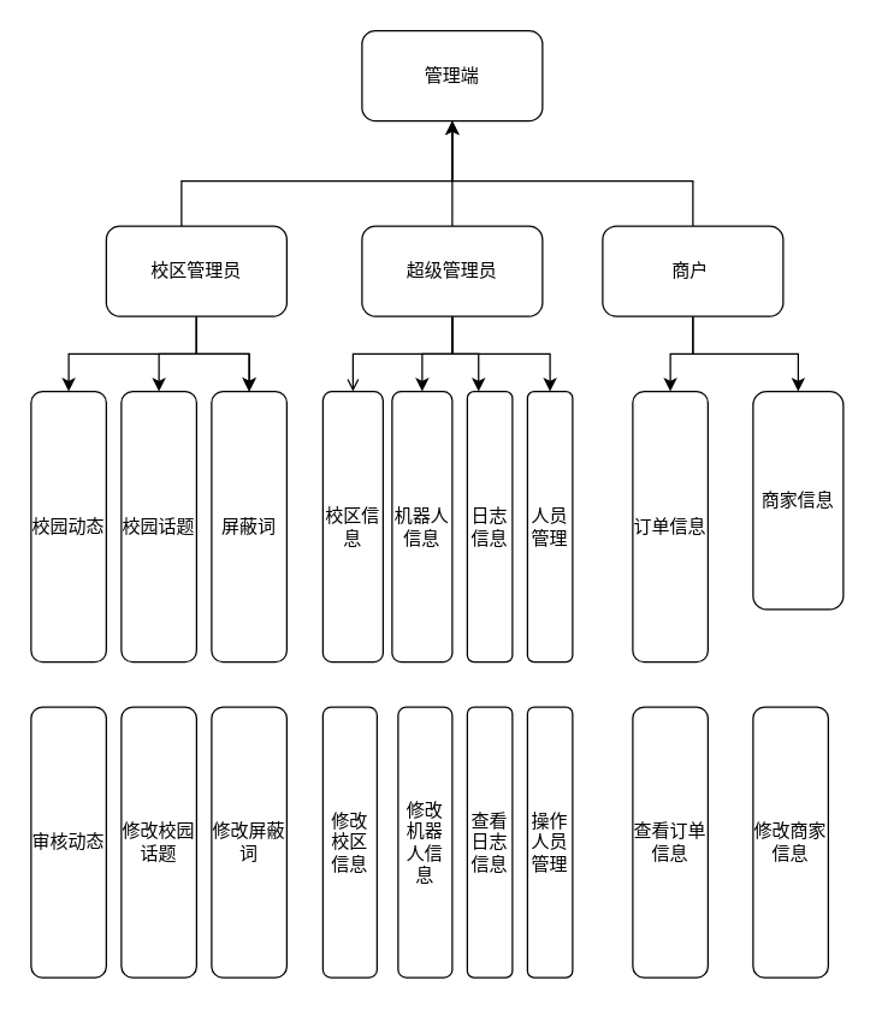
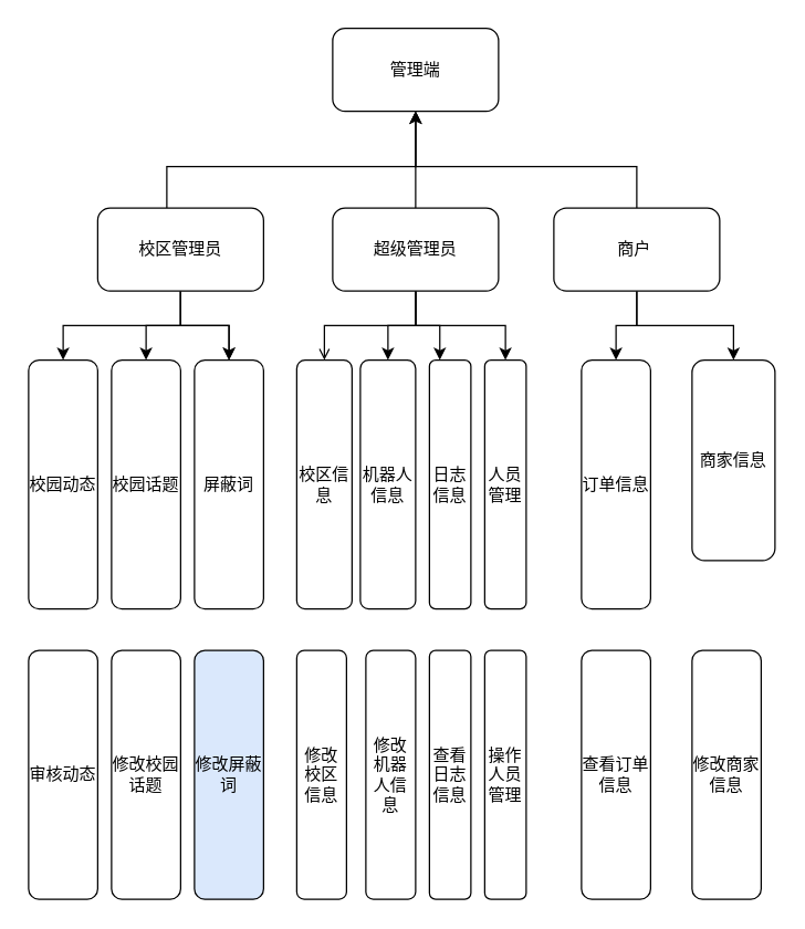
  <mxCell id="0" />
  <mxCell id="1" parent="0" />
  <mxCell id="2" value="管理端" style="rounded=1;whiteSpace=wrap;html=1;" parent="1" vertex="1"><mxGeometry x="240" y="20" width="120" height="60" as="geometry" /></mxCell>
  <mxCell id="3" style="edgeStyle=orthogonalEdgeStyle;rounded=0;orthogonalLoop=1;jettySize=auto;html=1;" edge="1" parent="1" target="2"><mxGeometry relative="1" as="geometry"><mxPoint x="120" y="150" as="sourcePoint" /><Array as="points"><mxPoint x="120" y="120" /><mxPoint x="300" y="120" /></Array></mxGeometry></mxCell>
  <mxCell id="4" style="edgeStyle=orthogonalEdgeStyle;rounded=0;orthogonalLoop=1;jettySize=auto;html=1;entryX=0.5;entryY=1;entryDx=0;entryDy=0;" edge="1" parent="1" source="9" target="2"><mxGeometry relative="1" as="geometry" /></mxCell>
  <mxCell id="5" value="" style="edgeStyle=orthogonalEdgeStyle;rounded=0;orthogonalLoop=1;jettySize=auto;html=1;entryX=0.25;entryY=0;entryDx=0;entryDy=0;" edge="1" parent="1" source="9" target="24"><mxGeometry relative="1" as="geometry" /></mxCell>
  <mxCell id="6" value="" style="edgeStyle=orthogonalEdgeStyle;rounded=0;orthogonalLoop=1;jettySize=auto;html=1;entryX=0.5;entryY=0;entryDx=0;entryDy=0;endArrow=open;" edge="1" parent="1" source="9" target="22"><mxGeometry relative="1" as="geometry" /></mxCell>
  <mxCell id="7" value="" style="edgeStyle=orthogonalEdgeStyle;rounded=0;orthogonalLoop=1;jettySize=auto;html=1;" edge="1" parent="1" source="9" target="23"><mxGeometry relative="1" as="geometry" /></mxCell>
  <mxCell id="8" style="edgeStyle=orthogonalEdgeStyle;rounded=0;orthogonalLoop=1;jettySize=auto;html=1;entryX=0.5;entryY=0;entryDx=0;entryDy=0;" edge="1" parent="1" source="9" target="35"><mxGeometry relative="1" as="geometry" /></mxCell>
  <mxCell id="9" value="超级管理员" style="rounded=1;whiteSpace=wrap;html=1;" vertex="1" parent="1"><mxGeometry x="240" y="150" width="120" height="60" as="geometry" /></mxCell>
  <mxCell id="10" style="edgeStyle=orthogonalEdgeStyle;rounded=0;orthogonalLoop=1;jettySize=auto;html=1;entryX=0.5;entryY=1;entryDx=0;entryDy=0;" edge="1" parent="1" source="13" target="2"><mxGeometry relative="1" as="geometry"><Array as="points"><mxPoint x="460" y="120" /><mxPoint x="300" y="120" /></Array></mxGeometry></mxCell>
  <mxCell id="11" value="" style="edgeStyle=orthogonalEdgeStyle;rounded=0;orthogonalLoop=1;jettySize=auto;html=1;" edge="1" parent="1" source="13" target="26"><mxGeometry relative="1" as="geometry" /></mxCell>
  <mxCell id="12" value="" style="edgeStyle=orthogonalEdgeStyle;rounded=0;orthogonalLoop=1;jettySize=auto;html=1;entryX=0.5;entryY=0;entryDx=0;entryDy=0;" edge="1" parent="1" source="13" target="25"><mxGeometry relative="1" as="geometry" /></mxCell>
  <mxCell id="13" value="商户&amp;nbsp;" style="rounded=1;whiteSpace=wrap;html=1;" vertex="1" parent="1"><mxGeometry x="400" y="150" width="120" height="60" as="geometry" /></mxCell>
  <mxCell id="14" value="" style="edgeStyle=orthogonalEdgeStyle;rounded=0;orthogonalLoop=1;jettySize=auto;html=1;" edge="1" parent="1" source="18" target="21"><mxGeometry relative="1" as="geometry" /></mxCell>
  <mxCell id="15" value="" style="edgeStyle=orthogonalEdgeStyle;rounded=0;orthogonalLoop=1;jettySize=auto;html=1;entryX=0.5;entryY=0;entryDx=0;entryDy=0;" edge="1" parent="1" source="18" target="20"><mxGeometry relative="1" as="geometry" /></mxCell>
  <mxCell id="16" value="" style="edgeStyle=orthogonalEdgeStyle;rounded=0;orthogonalLoop=1;jettySize=auto;html=1;" edge="1" parent="1" source="18" target="21"><mxGeometry relative="1" as="geometry" /></mxCell>
  <mxCell id="17" style="edgeStyle=orthogonalEdgeStyle;rounded=0;orthogonalLoop=1;jettySize=auto;html=1;" edge="1" parent="1" source="18" target="19"><mxGeometry relative="1" as="geometry" /></mxCell>
  <mxCell id="18" value="校区管理员" style="rounded=1;whiteSpace=wrap;html=1;" vertex="1" parent="1"><mxGeometry x="70" y="150" width="120" height="60" as="geometry" /></mxCell>
  <mxCell id="19" value="校园动态" style="rounded=1;whiteSpace=wrap;html=1;" vertex="1" parent="1"><mxGeometry x="20" y="260" width="50" height="180" as="geometry" /></mxCell>
  <mxCell id="20" value="校园话题" style="rounded=1;whiteSpace=wrap;html=1;" vertex="1" parent="1"><mxGeometry x="80" y="260" width="50" height="180" as="geometry" /></mxCell>
  <mxCell id="21" value="屏蔽词" style="rounded=1;whiteSpace=wrap;html=1;" vertex="1" parent="1"><mxGeometry x="140" y="260" width="50" height="180" as="geometry" /></mxCell>
  <mxCell id="22" value="校区信息" style="rounded=1;whiteSpace=wrap;html=1;" vertex="1" parent="1"><mxGeometry x="214" y="260" width="40" height="180" as="geometry" /></mxCell>
  <mxCell id="23" value="机器人信息" style="rounded=1;whiteSpace=wrap;html=1;" vertex="1" parent="1"><mxGeometry x="260" y="260" width="40" height="180" as="geometry" /></mxCell>
  <mxCell id="24" value="日志信息" style="rounded=1;whiteSpace=wrap;html=1;" vertex="1" parent="1"><mxGeometry x="310" y="260" width="30" height="180" as="geometry" /></mxCell>
  <mxCell id="25" value="订单信息" style="rounded=1;whiteSpace=wrap;html=1;" vertex="1" parent="1"><mxGeometry x="420" y="260" width="50" height="180" as="geometry" /></mxCell>
  <mxCell id="26" value="商家信息" style="rounded=1;whiteSpace=wrap;html=1;" vertex="1" parent="1"><mxGeometry x="500" y="260" width="60" height="145" as="geometry" /></mxCell>
  <mxCell id="27" value="审核动态" style="rounded=1;whiteSpace=wrap;html=1;" vertex="1" parent="1"><mxGeometry x="20" y="470" width="50" height="180" as="geometry" /></mxCell>
  <mxCell id="28" value="修改校园话题" style="rounded=1;whiteSpace=wrap;html=1;" vertex="1" parent="1"><mxGeometry x="80" y="470" width="50" height="180" as="geometry" /></mxCell>
- <mxCell id="29" value="修改屏蔽词" style="rounded=1;whiteSpace=wrap;html=1;" vertex="1" parent="1"><mxGeometry x="140" y="470" width="50" height="180" as="geometry" /></mxCell>
+ <mxCell id="29" value="修改屏蔽词" style="rounded=1;whiteSpace=wrap;html=1;fillColor=#dae8fc;" vertex="1" parent="1"><mxGeometry x="140" y="470" width="50" height="180" as="geometry" /></mxCell>
  <mxCell id="30" value="修改校区信息" style="rounded=1;whiteSpace=wrap;html=1;" vertex="1" parent="1"><mxGeometry x="214" y="470" width="36" height="180" as="geometry" /></mxCell>
  <mxCell id="31" value="修改机器人信息" style="rounded=1;whiteSpace=wrap;html=1;" vertex="1" parent="1"><mxGeometry x="264" y="470" width="36" height="180" as="geometry" /></mxCell>
  <mxCell id="32" value="查看日志信息" style="rounded=1;whiteSpace=wrap;html=1;" vertex="1" parent="1"><mxGeometry x="310" y="470" width="30" height="180" as="geometry" /></mxCell>
  <mxCell id="33" value="查看订单信息" style="rounded=1;whiteSpace=wrap;html=1;" vertex="1" parent="1"><mxGeometry x="420" y="470" width="50" height="180" as="geometry" /></mxCell>
  <mxCell id="34" value="修改商家信息" style="rounded=1;whiteSpace=wrap;html=1;" vertex="1" parent="1"><mxGeometry x="500" y="470" width="50" height="180" as="geometry" /></mxCell>
  <mxCell id="35" value="人员管理" style="rounded=1;whiteSpace=wrap;html=1;" vertex="1" parent="1"><mxGeometry x="350" y="260" width="30" height="180" as="geometry" /></mxCell>
  <mxCell id="36" value="操作人员管理" style="rounded=1;whiteSpace=wrap;html=1;" vertex="1" parent="1"><mxGeometry x="350" y="470" width="30" height="180" as="geometry" /></mxCell>
